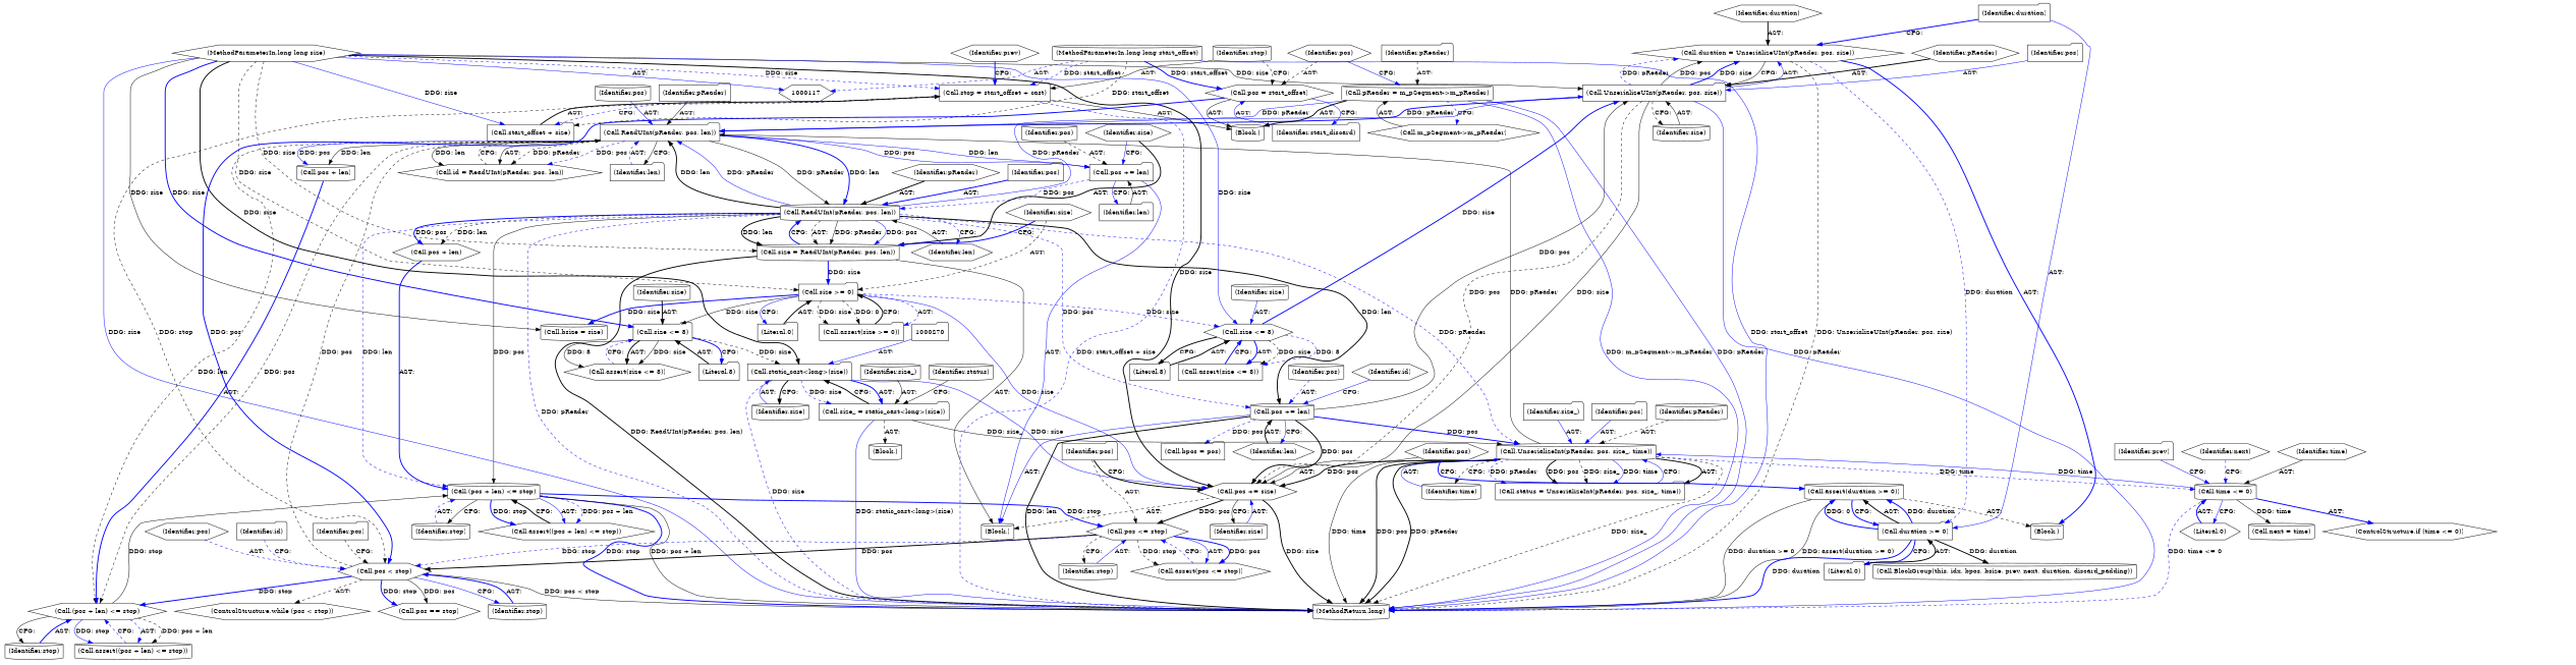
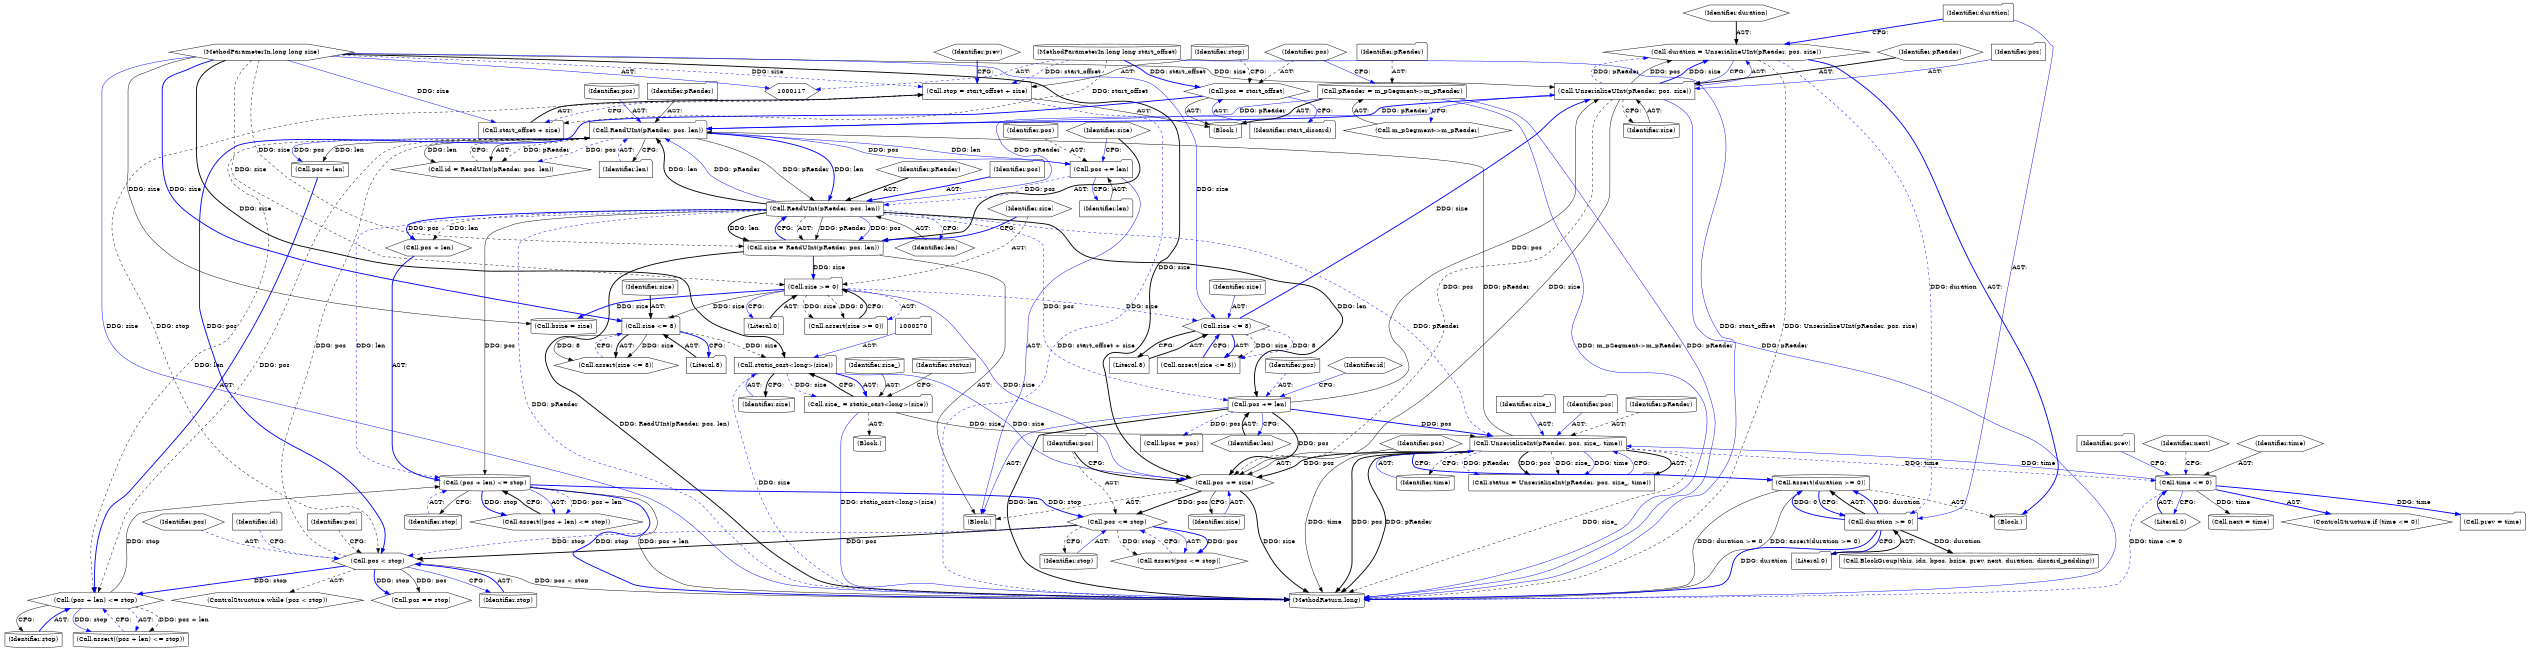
  digraph {
    node [shape=cylinder]
    edge [color=blue style=solid]
    n1 [label="(Call,assert(duration >= 0))"]
    n2 [label="(Call,duration >= 0)" shape=folder]
    n3 [label="(MethodReturn,long)"]
    n4 [label="(Block,)"]
    n5 [label="(Literal,0)" shape=folder]
    n6 [label="(Call,BlockGroup(this, idx, bpos, bsize, prev, next, duration, discard_padding))"]
    n7 [label="(Call,duration = UnserializeUInt(pReader, pos, size))" shape=hexagon]
    n8 [label="(Call,UnserializeUInt(pReader, pos, size))" shape=folder]
    n9 [label="(Call,ReadUInt(pReader, pos, len))" shape=folder]
    n10 [label="(Call,pos += size)" shape=hexagon]
    n11 [label="(Identifier,size)"]
    n12 [label="(Call,ReadUInt(pReader, pos, len))"]
    n13 [label="(Call,(pos + len) <= stop)" shape=hexagon]
    n14 [label="(Call,pos += len)" shape=folder]
    n15 [label="(Call,id = ReadUInt(pReader, pos, len))" shape=hexagon]
    n16 [label="(Call,pos + len)"]
    n17 [label="(Identifier,len)" shape=folder]
    n18 [label="(Block,)"]
    n19 [label="(Call,pos <= stop)" shape=hexagon]
    n20 [label="(Identifier,size)"]
    n21 [label="(Call,UnserializeInt(pReader, pos, size_, time))"]
    n22 [label="(Call,pos += len)"]
    n23 [label="(Call,size = ReadUInt(pReader, pos, len))"]
    n24 [label="(Call,(pos + len) <= stop)"]
    n25 [label="(Call,pos + len)" shape=hexagon]
    n26 [label="(Identifier,len)" shape=hexagon]
    n27 [label="(Call,time <= 0)"]
    n28 [label="(Identifier,time)"]
    n29 [label="(Call,status = UnserializeInt(pReader, pos, size_, time))" shape=folder]
    n30 [label="(Call,bpos = pos)" shape=folder]
    n31 [label="(Identifier,len)" shape=hexagon]
    n32 [label="(Call,size >= 0)" shape=folder]
    n33 [label="(Call,assert((pos + len) <= stop))" shape=hexagon]
    n34 [label="(Identifier,stop)"]
    n35 [label="(Identifier,stop)"]
    n36 [label="(Call,assert((pos + len) <= stop))"]
    n37 [label="(Identifier,len)" shape=folder]
    n38 [label="(ControlStructure,if (time <= 0))" shape=hexagon]
+   n39 [label="(Call,prev = time)" shape=folder]
    n40 [label="(Literal,0)" shape=hexagon]
    n41 [label="(Call,next = time)"]
    n42 [label="(Call,size_ = static_cast<long>(size))" shape=folder]
    n43 [label="(Call,static_cast<long>(size))" shape=folder]
    n44 [label="(Block,)"]
    n45 [label="(Identifier,size)"]
    n46 [label="(Call,size <= 8)" shape=folder]
    n47 [label="(Call,assert(size <= 8))" shape=hexagon]
    n48 [label="(Literal,8)" shape=folder]
    n49 [label="(Call,size <= 8)" shape=hexagon]
    n50 [label="(Call,assert(size >= 0))" shape=folder]
    n51 [label="(Literal,0)" shape=folder]
    n52 [label="(Call,bsize = size)"]
    n53 [label="(Literal,8)" shape=folder]
    n54 [label="(Call,assert(size <= 8))" shape=folder]
    n55 [label="(MethodParameterIn,long long size)" shape=hexagon]
-   n56 [label="(Call,stop = start_offset + cast)" shape=folder]
+   n56 [label="(Call,stop = start_offset + size)" shape=folder]
    n57 [label="(Call,start_offset + size)" shape=folder]
    1000117 [shape=hexagon]
    n59 [label="(Block,)"]
    n60 [label="(Call,pos < stop)" shape=hexagon]
    n61 [label="(Call,pReader = m_pSegment->m_pReader)"]
    n62 [label="(Call,m_pSegment->m_pReader)" shape=hexagon]
    n63 [label="(Identifier,stop)"]
    n64 [label="(ControlStructure,while (pos < stop))" shape=hexagon]
    n65 [label="(Call,pos == stop)" shape=hexagon]
    n66 [label="(Call,pos = start_offset)" shape=hexagon]
    n67 [label="(Identifier,start_discard)" shape=folder]
    n68 [label="(MethodParameterIn,long long start_offset)"]
    n69 [label="(Identifier,stop)"]
    n70 [label="(Call,assert(pos <= stop))" shape=hexagon]
    n71 [label="(Identifier,stop)"]
    n72 [label="(Identifier,pos)" shape=folder]
    n73 [label="(Identifier,pReader)" shape=hexagon]
    n74 [label="(Identifier,size_)"]
    n75 [label="(Identifier,pos)" shape=hexagon]
    n76 [label="(Identifier,pReader)"]
    n77 [label="(Identifier,size)"]
    n78 [label="(Identifier,prev)" shape=hexagon]
    n79 [label="(Identifier,size_)" shape=folder]
    n80 [label="(Identifier,pReader)" shape=hexagon]
    n81 [label="(Identifier,pos)"]
    n82 [label="(Identifier,size)" shape=hexagon]
    n83 [label="(Identifier,pReader)" shape=folder]
    n84 [label="(Identifier,pos)" shape=folder]
    n85 [label="(Identifier,prev)" shape=folder]
    n86 [label="(Identifier,id)" shape=hexagon]
    n87 [label="(Identifier,next)" shape=hexagon]
    n88 [label="(Identifier,pos)"]
    n89 [label="(Identifier,pReader)" shape=folder]
    n90 [label="(Identifier,duration)" shape=folder]
    n91 [label="(Identifier,id)" shape=folder]
    n92 [label="(Identifier,size)" shape=hexagon]
    n93 [label="(Identifier,status)"]
    n94 [label="(Identifier,size)"]
    n95 [label="(Identifier,pos)" shape=folder]
    n96 [label="(Identifier,pos)" shape=folder]
    n97 [label="(Identifier,pos)" shape=hexagon]
    n98 [label="(Identifier,pos)"]
    n99 [label="(Identifier,time)" shape=hexagon]
    n100 [label="(Identifier,pos)" shape=folder]
    n101 [label="(Identifier,pos)" shape=hexagon]
    n102 [label="(Identifier,duration)" shape=hexagon]
    1000270 [shape=folder]
    n1 -> n2 [label="CFG: " style=bold]
    n1 -> n3 [color=black label="DDG: duration >= 0"]
    n1 -> n3 [color=black label="DDG: assert(duration >= 0)"]
    n1 -> n4 [color=black label="AST: " style=dashed]
    n2 -> n1 [color=black label="AST: " style=bold]
    n2 -> n1 [label="DDG: duration" style=bold]
    n2 -> n1 [label="DDG: 0" style=bold]
    n2 -> n3 [label="DDG: duration" style=bold]
    n2 -> n5 [label="CFG: " style=bold]
    n2 -> n6 [color=black label="DDG: duration" style=bold]
    n5 -> n2 [color=black label="AST: " style=bold]
    n7 -> n2 [label="DDG: duration" style=dashed]
    n7 -> n3 [color=black label="DDG: UnserializeUInt(pReader, pos, size)" style=dashed]
    n7 -> n4 [label="AST: " style=bold]
-   n7 -> n8 [color=black label="CFG: "]
+   n7 -> n8 [label="CFG: "]
    n8 -> n3 [label="DDG: pReader"]
    n8 -> n7 [label="AST: "]
    n8 -> n7 [label="DDG: pReader" style=dashed]
    n8 -> n7 [color=black label="DDG: pos"]
    n8 -> n7 [label="DDG: size" style=bold]
    n8 -> n9 [label="DDG: pReader" style=bold]
    n8 -> n10 [color=black label="DDG: size"]
    n8 -> n10 [color=black label="DDG: pos" style=dashed]
    n8 -> n11 [color=black label="CFG: " style=dashed]
    n9 -> n12 [color=black label="DDG: pReader"]
    n9 -> n12 [label="DDG: len" style=bold]
    n9 -> n13 [color=black label="DDG: pos" style=dashed]
    n9 -> n13 [color=black label="DDG: len" style=dashed]
    n9 -> n14 [label="DDG: len"]
    n9 -> n14 [label="DDG: pos"]
    n9 -> n15 [color=black label="AST: "]
    n9 -> n15 [color=black label="DDG: pReader" style=dashed]
    n9 -> n15 [label="DDG: pos" style=dashed]
    n9 -> n15 [color=black label="DDG: len"]
    n9 -> n16 [label="DDG: pos"]
    n9 -> n16 [color=black label="DDG: len"]
    n9 -> n17 [color=black label="CFG: "]
    n10 -> n3 [color=black label="DDG: size" style=bold]
    n10 -> n18 [color=black label="AST: " style=dashed]
    n10 -> n19 [color=black label="DDG: pos" style=bold]
    n10 -> n20 [color=black label="CFG: "]
    n11 -> n8 [color=black label="AST: "]
    n12 -> n3 [label="DDG: pReader" style=dashed]
    n12 -> n8 [label="DDG: pReader"]
    n12 -> n9 [label="DDG: pReader"]
    n12 -> n9 [color=black label="DDG: len" style=bold]
    n12 -> n21 [label="DDG: pReader" style=dashed]
    n12 -> n22 [color=black label="DDG: len" style=bold]
    n12 -> n22 [label="DDG: pos" style=dashed]
    n12 -> n23 [color=black label="AST: " style=dashed]
    n12 -> n23 [color=black label="DDG: pReader"]
    n12 -> n23 [label="DDG: pos"]
    n12 -> n23 [color=black label="DDG: len" style=bold]
    n12 -> n24 [color=black label="DDG: pos"]
    n12 -> n24 [label="DDG: len" style=dashed]
    n12 -> n25 [label="DDG: pos" style=bold]
    n12 -> n25 [color=black label="DDG: len" style=dashed]
    n12 -> n26 [label="CFG: " style=dashed]
    n13 -> n24 [color=black label="DDG: stop"]
    n13 -> n35 [color=black label="CFG: "]
    n13 -> n36 [label="AST: " style=dashed]
    n13 -> n36 [color=black label="DDG: pos + len" style=dashed]
    n13 -> n36 [label="DDG: stop"]
    n14 -> n12 [label="DDG: pos" style=dashed]
    n14 -> n18 [label="AST: "]
    n14 -> n37 [label="CFG: "]
    n15 -> n9 [color=black label="CFG: " style=dashed]
    n16 -> n13 [label="AST: " style=bold]
    n17 -> n9 [label="AST: " style=dashed]
    n19 -> n60 [color=black label="DDG: pos" style=bold]
    n19 -> n60 [label="DDG: stop" style=dashed]
    n19 -> n69 [color=black label="CFG: " style=dashed]
    n19 -> n70 [label="AST: "]
    n19 -> n70 [label="DDG: pos" style=bold]
    n19 -> n70 [color=black label="DDG: stop" style=dashed]
    n20 -> n10 [label="AST: "]
    n21 -> n3 [color=black label="DDG: time"]
    n21 -> n3 [color=black label="DDG: pos" style=bold]
    n21 -> n3 [color=black label="DDG: pReader" style=bold]
    n21 -> n3 [color=black label="DDG: size_" style=dashed]
    n21 -> n9 [color=black label="DDG: pReader"]
    n21 -> n10 [color=black label="DDG: pos" style=bold]
    n21 -> n27 [label="DDG: time" style=dashed]
    n21 -> n28 [color=black label="CFG: " style=dashed]
    n21 -> n29 [color=black label="AST: " style=bold]
    n21 -> n29 [label="DDG: pReader" style=dashed]
    n21 -> n29 [color=black label="DDG: pos" style=bold]
    n21 -> n29 [color=black label="DDG: size_" style=dashed]
    n21 -> n29 [label="DDG: time"]
    n22 -> n3 [color=black label="DDG: len" style=bold]
    n22 -> n8 [color=black label="DDG: pos"]
    n22 -> n10 [color=black label="DDG: pos" style=bold]
    n22 -> n18 [label="AST: "]
    n22 -> n21 [label="DDG: pos" style=bold]
    n22 -> n30 [label="DDG: pos" style=dashed]
    n22 -> n31 [label="CFG: "]
    n23 -> n3 [color=black label="DDG: ReadUInt(pReader, pos, len)" style=bold]
    n23 -> n12 [label="CFG: " style=bold]
    n23 -> n18 [color=black label="AST: "]
    n23 -> n32 [label="DDG: size" style=bold]
    n24 -> n3 [label="DDG: stop" style=bold]
    n24 -> n3 [color=black label="DDG: pos + len"]
    n24 -> n19 [label="DDG: stop" style=bold]
    n24 -> n33 [label="AST: "]
    n24 -> n33 [label="DDG: pos + len" style=dashed]
    n24 -> n33 [label="DDG: stop" style=bold]
    n24 -> n34 [color=black label="CFG: "]
    n25 -> n24 [label="AST: " style=bold]
    n26 -> n12 [color=black label="AST: "]
    n27 -> n3 [label="DDG: time <= 0" style=dashed]
    n27 -> n21 [label="DDG: time"]
    n27 -> n38 [label="AST: " style=bold]
+   n27 -> n39 [label="DDG: time" style=bold]
    n27 -> n40 [label="CFG: "]
    n27 -> n41 [color=black label="DDG: time"]
    n28 -> n21 [label="AST: "]
    n29 -> n21 [label="CFG: "]
    n31 -> n22 [color=black label="AST: " style=bold]
    n32 -> n10 [label="DDG: size"]
    n32 -> n46 [color=black label="DDG: size"]
    n32 -> n49 [label="DDG: size" style=dashed]
    n32 -> n50 [label="AST: " style=dashed]
    n32 -> n50 [color=black label="DDG: size" style=dashed]
    n32 -> n50 [color=black label="DDG: 0" style=dashed]
    n32 -> n51 [label="CFG: "]
    n32 -> n52 [label="DDG: size" style=bold]
    n33 -> n24 [color=black label="CFG: " style=bold]
    n34 -> n24 [label="AST: " style=dashed]
    n35 -> n13 [label="AST: " style=bold]
    n36 -> n13 [label="CFG: " style=dashed]
    n37 -> n14 [color=black label="AST: "]
    n40 -> n27 [label="AST: " style=bold]
    n42 -> n3 [label="DDG: static_cast<long>(size)"]
    n42 -> n21 [color=black label="DDG: size_"]
    n42 -> n43 [color=black label="CFG: " style=bold]
    n42 -> n44 [color=black label="AST: " style=dashed]
    n43 -> n3 [label="DDG: size" style=dashed]
    n43 -> n10 [label="DDG: size"]
    n43 -> n42 [label="AST: " style=bold]
    n43 -> n42 [label="DDG: size" style=dashed]
    n43 -> n45 [color=black label="CFG: " style=bold]
    n45 -> n43 [label="AST: "]
    n46 -> n43 [color=black label="DDG: size" style=dashed]
    n46 -> n47 [color=black label="AST: " style=bold]
    n46 -> n47 [color=black label="DDG: size"]
    n46 -> n47 [color=black label="DDG: 8"]
    n46 -> n48 [label="CFG: " style=bold]
    n47 -> n46 [label="CFG: " style=dashed]
    n48 -> n46 [color=black label="AST: " style=bold]
    n49 -> n8 [label="DDG: size" style=bold]
    n49 -> n53 [color=black label="CFG: " style=bold]
    n49 -> n54 [label="AST: " style=bold]
    n49 -> n54 [color=black label="DDG: size" style=dashed]
    n49 -> n54 [label="DDG: 8" style=dashed]
    n50 -> n32 [color=black label="CFG: " style=bold]
    n51 -> n32 [color=black label="AST: " style=bold]
    n53 -> n49 [color=black label="AST: " style=bold]
    n54 -> n49 [label="CFG: " style=bold]
    n55 -> n3 [label="DDG: size"]
    n55 -> n8 [color=black label="DDG: size"]
    n55 -> n10 [color=black label="DDG: size" style=bold]
    n55 -> n23 [color=black label="DDG: size" style=dashed]
    n55 -> n32 [color=black label="DDG: size" style=dashed]
    n55 -> n43 [color=black label="DDG: size" style=bold]
    n55 -> n46 [label="DDG: size" style=bold]
    n55 -> n49 [label="DDG: size"]
    n55 -> n52 [color=black label="DDG: size"]
    n55 -> n56 [label="DDG: size" style=dashed]
    n55 -> n57 [label="DDG: size"]
    n55 -> 1000117 [label="AST: "]
    n56 -> n3 [label="DDG: start_offset + size" style=dashed]
    n56 -> n57 [label="CFG: " style=dashed]
    n56 -> n59 [color=black label="AST: "]
    n56 -> n60 [color=black label="DDG: stop" style=dashed]
    n57 -> n56 [color=black label="AST: " style=bold]
    n60 -> n3 [color=black label="DDG: pos < stop"]
    n60 -> n9 [color=black label="DDG: pos" style=dashed]
    n60 -> n13 [label="DDG: stop" style=bold]
    n60 -> n63 [label="CFG: "]
    n60 -> n64 [color=black label="AST: " style=dashed]
    n60 -> n65 [color=black label="DDG: pos"]
    n60 -> n65 [label="DDG: stop" style=bold]
    n61 -> n3 [label="DDG: m_pSegment->m_pReader"]
    n61 -> n3 [label="DDG: pReader"]
    n61 -> n9 [label="DDG: pReader"]
    n61 -> n59 [color=black label="AST: " style=bold]
    n61 -> n62 [label="CFG: " style=dashed]
    n62 -> n61 [color=black label="AST: "]
    n63 -> n60 [label="AST: " style=bold]
    n66 -> n59 [color=black label="AST: "]
    n66 -> n60 [label="DDG: pos" style=bold]
    n66 -> n67 [label="CFG: "]
    n67 -> n66 [label="AST: "]
    n68 -> n3 [label="DDG: start_offset"]
    n68 -> n56 [label="DDG: start_offset" style=dashed]
    n68 -> n57 [color=black label="DDG: start_offset" style=dashed]
    n68 -> 1000117 [label="AST: " style=dashed]
    n68 -> n66 [label="DDG: start_offset" style=bold]
    n69 -> n19 [label="AST: "]
    n70 -> n19 [label="CFG: " style=dashed]
    n71 -> n56 [color=black label="AST: "]
    n71 -> n66 [color=black label="CFG: " style=dashed]
    n72 -> n60 [color=black label="CFG: " style=dashed]
    n73 -> n12 [color=black label="AST: " style=bold]
    n74 -> n42 [color=black label="AST: "]
    n75 -> n60 [label="AST: " style=dashed]
    n76 -> n21 [color=black label="AST: " style=dashed]
    n77 -> n49 [label="AST: "]
    n78 -> n56 [label="CFG: " style=bold]
    n79 -> n21 [label="AST: "]
    n80 -> n8 [color=black label="AST: " style=bold]
    n81 -> n22 [label="AST: " style=dashed]
    n82 -> n14 [label="CFG: "]
    n82 -> n23 [color=black label="AST: " style=bold]
    n83 -> n61 [color=black label="AST: " style=dashed]
    n84 -> n8 [label="AST: "]
    n85 -> n27 [label="CFG: "]
    n86 -> n22 [label="CFG: "]
    n87 -> n27 [label="CFG: " style=dashed]
    n88 -> n14 [color=black label="AST: " style=dashed]
    n89 -> n9 [color=black label="AST: "]
    n90 -> n2 [label="AST: "]
    n90 -> n7 [label="CFG: " style=bold]
    n91 -> n60 [label="CFG: " style=dashed]
    n92 -> n23 [label="CFG: " style=bold]
    n92 -> n32 [color=black label="AST: " style=dashed]
    n93 -> n42 [color=black label="CFG: "]
    n94 -> n46 [color=black label="AST: " style=bold]
    n95 -> n12 [label="AST: " style=bold]
    n96 -> n21 [label="AST: "]
    n97 -> n61 [label="CFG: "]
    n97 -> n66 [color=black label="AST: " style=dashed]
    n98 -> n9 [label="AST: "]
    n99 -> n27 [color=black label="AST: "]
    n100 -> n10 [color=black label="CFG: " style=bold]
    n100 -> n19 [color=black label="AST: " style=dashed]
    n101 -> n1 [label="CFG: " style=bold]
    n101 -> n10 [color=black label="AST: "]
    n102 -> n7 [color=black label="AST: " style=bold]
    1000270 -> n43 [label="AST: "]
  }
